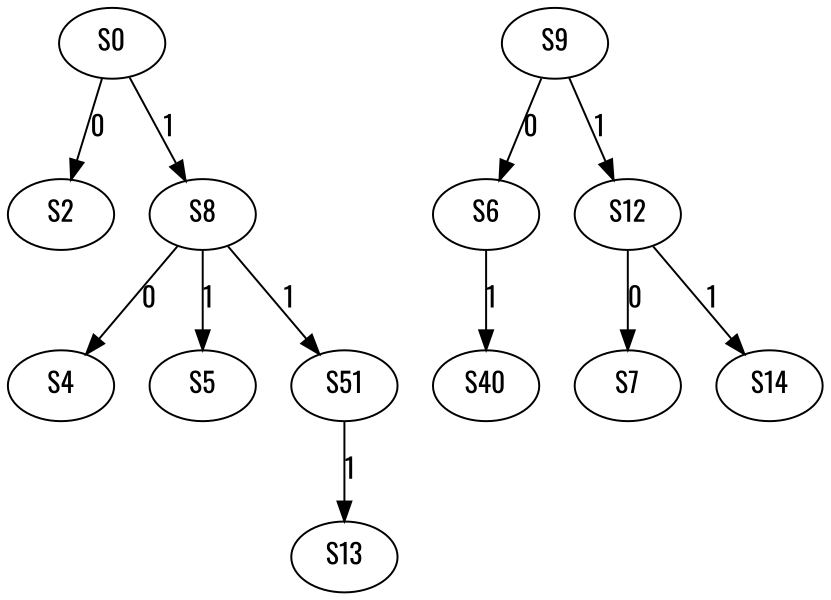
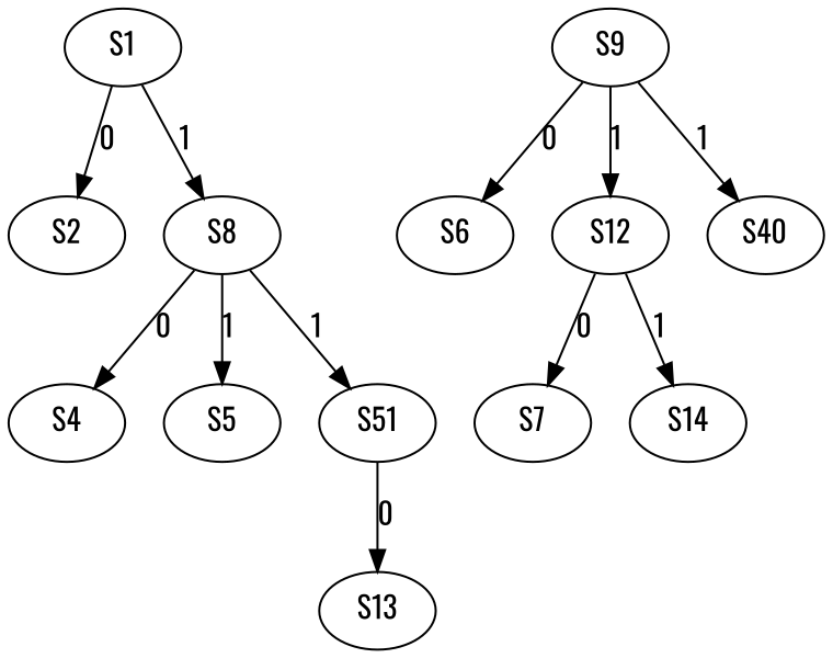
  strict digraph {
    fontname=Oswald
    node [fontname=Oswald]
    edge [fontname=Oswald]
-   S1 [label=S0]
+   S1
    S2
    S8
    S4
    S5
    n6 [label=S51]
    S9
    S6
    S12
    n10 [label=S40]
    S13
    S7
    S14
    S1 -> S2 [label=0]
    S1 -> S8 [label=1]
    S8 -> S4 [label=0]
    S8 -> S5 [label=1]
    S8 -> n6 [label=1]
-   n6 -> S13 [label=1]
+   n6 -> S13 [label=0]
    S9 -> S6 [label=0]
    S9 -> S12 [label=1]
-   S6 -> n10 [label=1]
+   S9 -> n10 [label=1]
    S12 -> S7 [label=0]
    S12 -> S14 [label=1]
  }
